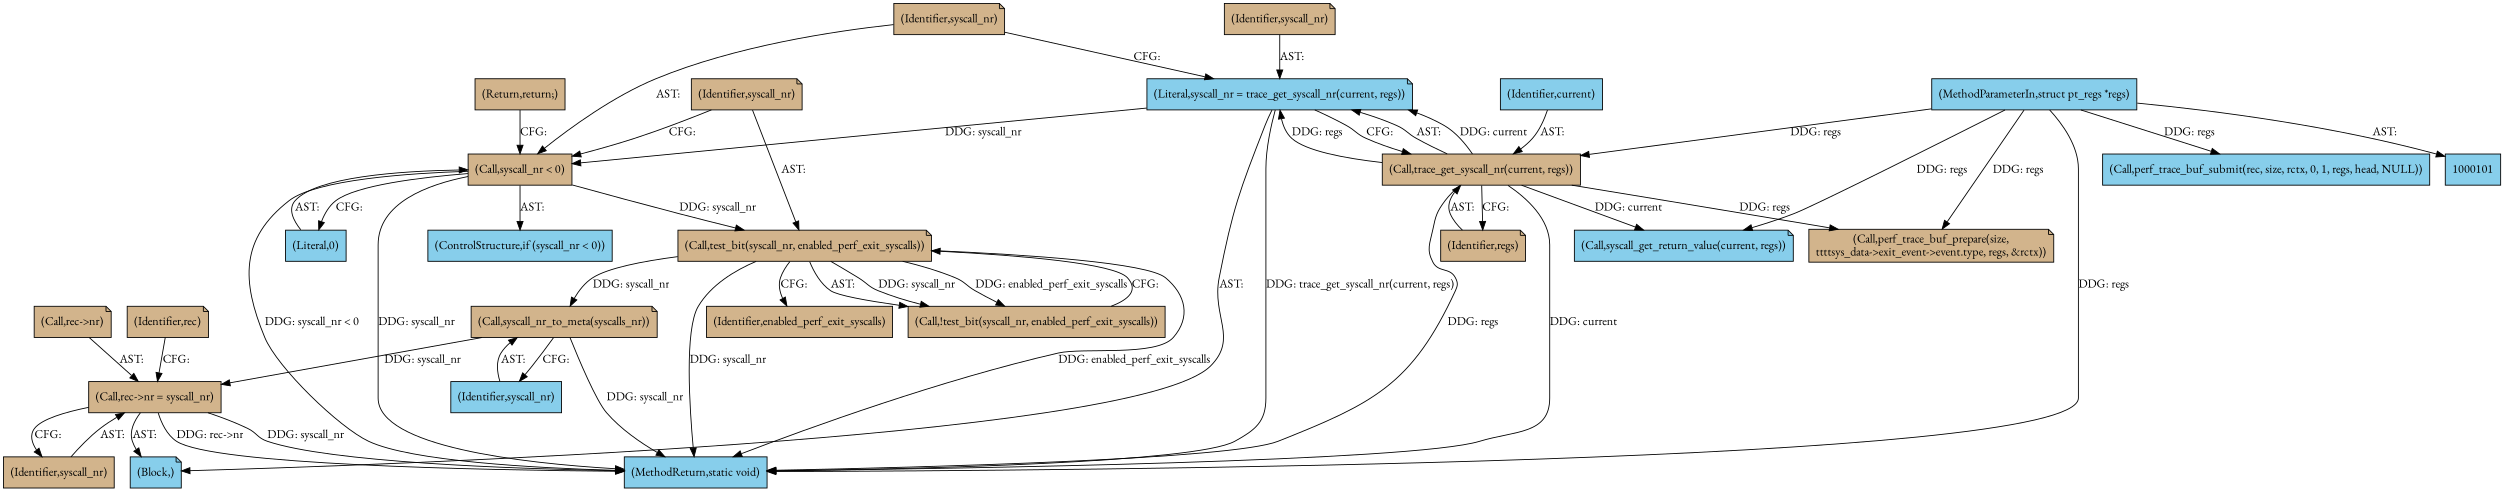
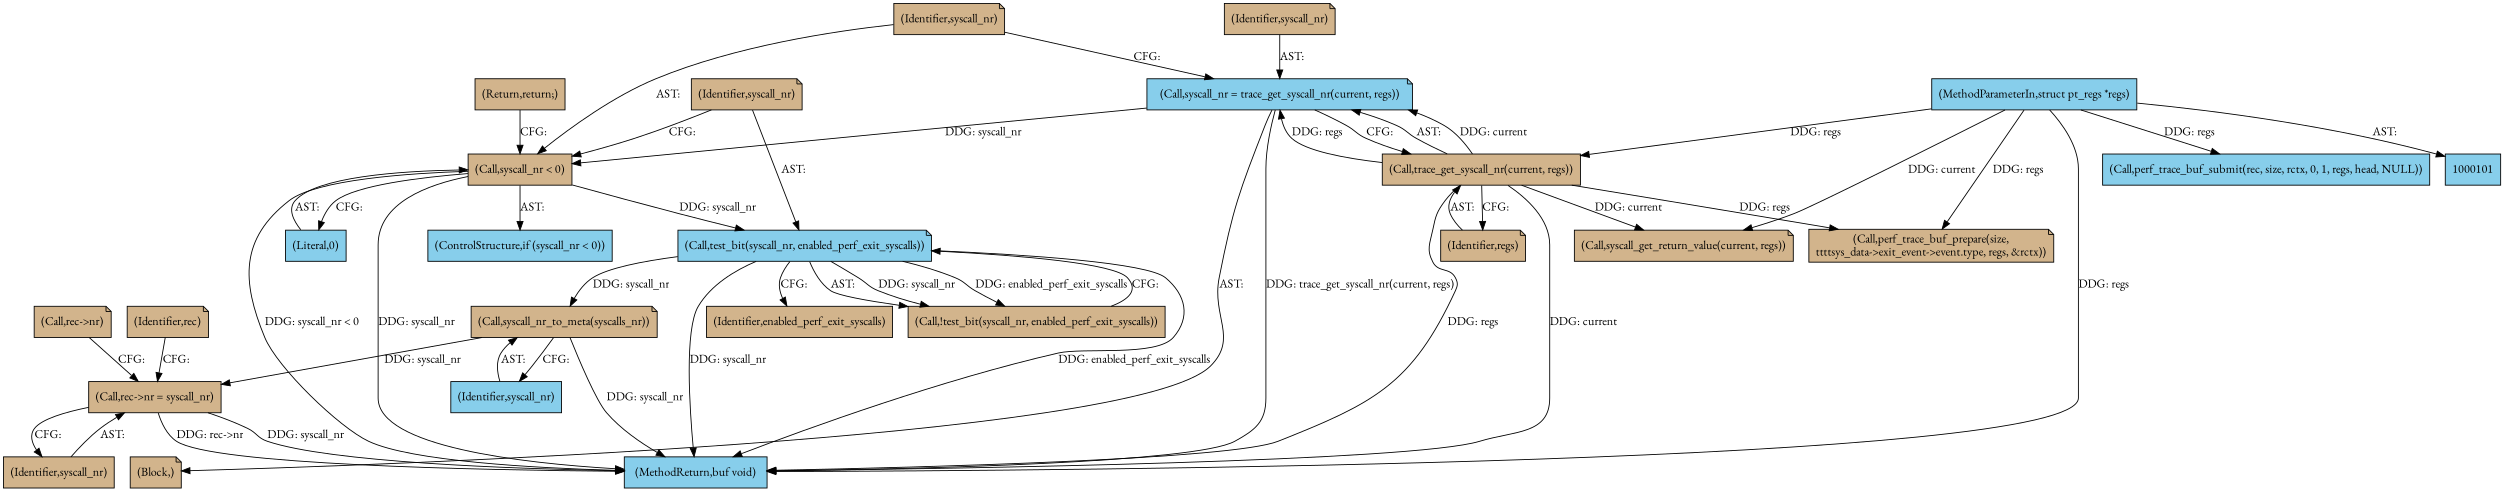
  digraph {
    fontname="EB Garamond"
    node [fillcolor=tan fontname="EB Garamond" shape=box style=filled]
    edge [fontname="EB Garamond"]
    n1 [label="(Call,rec->nr = syscall_nr)"]
    n2 [label="(Identifier,syscall_nr)"]
-   n3 [fillcolor=skyblue label="(Block,)" shape=note]
-   n4 [fillcolor=skyblue label="(MethodReturn,static void)"]
+   n3 [label="(Block,)" shape=note]
+   n4 [fillcolor=skyblue label="(MethodReturn,buf void)"]
    n5 [label="(Call,syscall_nr_to_meta(syscalls_nr))" shape=note]
    n6 [fillcolor=skyblue label="(Identifier,syscall_nr)"]
-   n7 [label="(Call,test_bit(syscall_nr, enabled_perf_exit_syscalls))" shape=note]
+   n7 [fillcolor=skyblue label="(Call,test_bit(syscall_nr, enabled_perf_exit_syscalls))" shape=note]
    n8 [label="(Identifier,enabled_perf_exit_syscalls)"]
    n9 [label="(Call,!test_bit(syscall_nr, enabled_perf_exit_syscalls))"]
    n10 [label="(Call,syscall_nr < 0)"]
    n11 [fillcolor=skyblue label="(ControlStructure,if (syscall_nr < 0))"]
    n12 [fillcolor=skyblue label="(Literal,0)"]
-   n13 [fillcolor=skyblue label="(Literal,syscall_nr = trace_get_syscall_nr(current, regs))" shape=note]
+   n13 [fillcolor=skyblue label="(Call,syscall_nr = trace_get_syscall_nr(current, regs))" shape=note]
    n14 [label="(Call,trace_get_syscall_nr(current, regs))"]
    n15 [label="(Identifier,regs)" shape=note]
-   n16 [fillcolor=skyblue label="(Call,syscall_get_return_value(current, regs))" shape=note]
+   n16 [label="(Call,syscall_get_return_value(current, regs))" shape=note]
    n17 [label="(Call,perf_trace_buf_prepare(size,\n\t\t\t\tsys_data->exit_event->event.type, regs, &rctx))" shape=note]
    n18 [fillcolor=skyblue label="(MethodParameterIn,struct pt_regs *regs)"]
    n19 [fillcolor=skyblue label="(Call,perf_trace_buf_submit(rec, size, rctx, 0, 1, regs, head, NULL))"]
    1000101 [fillcolor=skyblue]
    n21 [label="(Identifier,syscall_nr)" shape=note]
    n22 [label="(Identifier,syscall_nr)" shape=note]
    n23 [label="(Identifier,rec)" shape=note]
-   n24 [fillcolor=skyblue label="(Identifier,current)"]
    n25 [label="(Return,return;)"]
    n26 [label="(Call,rec->nr)" shape=note]
    n27 [label="(Identifier,syscall_nr)" shape=note]
    n1 -> n2 [label="CFG: "]
-   n1 -> n3 [label="AST: "]
    n1 -> n4 [label="DDG: syscall_nr"]
    n1 -> n4 [label="DDG: rec->nr"]
    n2 -> n1 [label="AST: "]
    n5 -> n1 [label="DDG: syscall_nr"]
    n5 -> n4 [label="DDG: syscall_nr"]
    n5 -> n6 [label="CFG: "]
    n6 -> n5 [label="AST: "]
    n7 -> n4 [label="DDG: enabled_perf_exit_syscalls"]
    n7 -> n4 [label="DDG: syscall_nr"]
    n7 -> n5 [label="DDG: syscall_nr"]
    n7 -> n8 [label="CFG: "]
    n7 -> n9 [label="AST: "]
    n7 -> n9 [label="DDG: syscall_nr"]
    n7 -> n9 [label="DDG: enabled_perf_exit_syscalls"]
    n9 -> n7 [label="CFG: "]
    n10 -> n4 [label="DDG: syscall_nr < 0"]
    n10 -> n4 [label="DDG: syscall_nr"]
    n10 -> n7 [label="DDG: syscall_nr"]
    n10 -> n11 [label="AST: "]
    n10 -> n12 [label="CFG: "]
    n12 -> n10 [label="AST: "]
    n13 -> n3 [label="AST: "]
    n13 -> n4 [label="DDG: trace_get_syscall_nr(current, regs)"]
    n13 -> n10 [label="DDG: syscall_nr"]
    n13 -> n14 [label="CFG: "]
    n14 -> n4 [label="DDG: current"]
    n14 -> n4 [label="DDG: regs"]
    n14 -> n13 [label="AST: "]
    n14 -> n13 [label="DDG: current"]
    n14 -> n13 [label="DDG: regs"]
    n14 -> n15 [label="CFG: "]
    n14 -> n16 [label="DDG: current"]
    n14 -> n17 [label="DDG: regs"]
    n15 -> n14 [label="AST: "]
    n18 -> n4 [label="DDG: regs"]
    n18 -> n14 [label="DDG: regs"]
-   n18 -> n16 [label="DDG: regs"]
+   n18 -> n16 [label="DDG: current"]
    n18 -> n17 [label="DDG: regs"]
    n18 -> n19 [label="DDG: regs"]
    n18 -> 1000101 [label="AST: "]
    n21 -> n13 [label="AST: "]
    n22 -> n7 [label="AST: "]
    n22 -> n10 [label="CFG: "]
    n23 -> n1 [label="CFG: "]
-   n24 -> n14 [label="AST: "]
    n25 -> n10 [label="CFG: "]
-   n26 -> n1 [label="AST: "]
+   n26 -> n1 [label="CFG: "]
    n27 -> n10 [label="AST: "]
    n27 -> n13 [label="CFG: "]
  }
